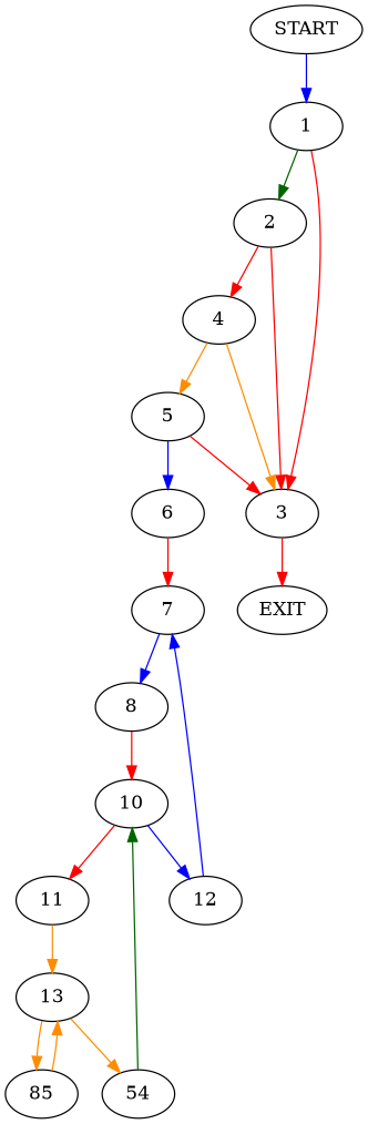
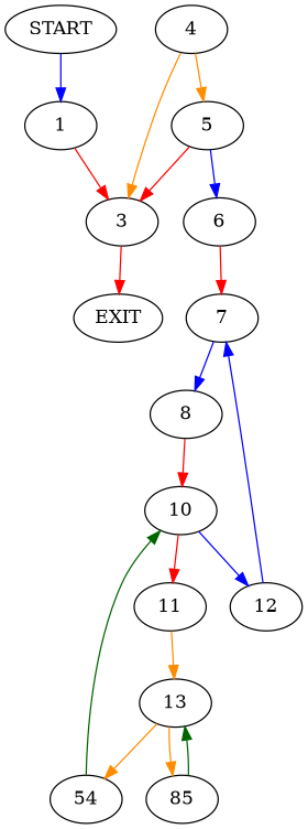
  digraph {
    fontname="DejaVu Serif"
    node [fontname="DejaVu Serif"]
    edge [color=red fontname="DejaVu Serif"]
    n1 [label=START]
    1
-   2
    3
    n5 [label=EXIT]
    4
    5
    6
    7
    8
    10
    11
    12
    13
    n15 [label=54]
    n16 [label=85]
    n1 -> 1 [color=blue]
-   1 -> 2 [color=darkgreen]
    1 -> 3
-   2 -> 3
-   2 -> 4
    3 -> n5
    4 -> 3 [color=darkorange]
    4 -> 5 [color=darkorange]
    5 -> 3
    5 -> 6 [color=blue]
    6 -> 7
    7 -> 8 [color=blue]
    8 -> 10
    10 -> 11
    10 -> 12 [color=blue]
    11 -> 13 [color=darkorange]
    12 -> 7 [color=blue]
    13 -> n15 [color=darkorange]
    13 -> n16 [color=darkorange]
    n15 -> 10 [color=darkgreen]
-   n16 -> 13 [color=darkorange]
+   n16 -> 13 [color=darkgreen]
  }
